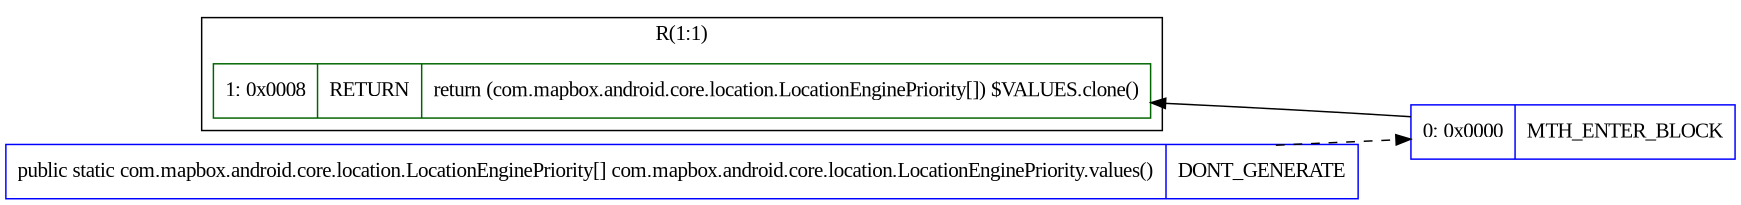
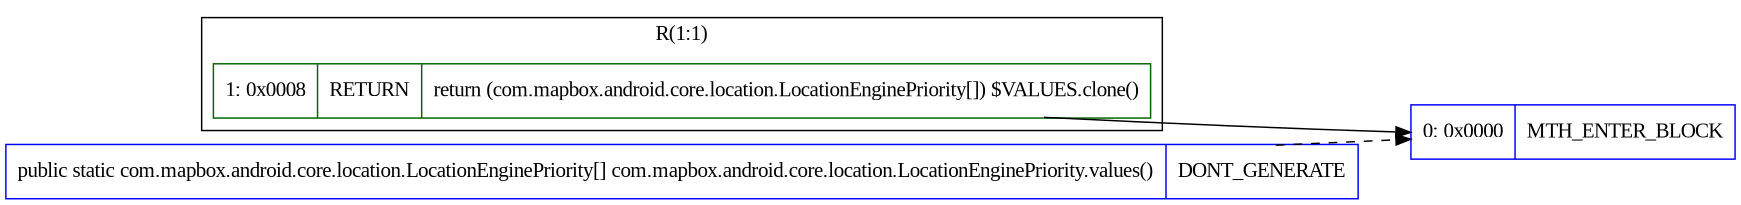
  digraph {
    rankdir=LR
    fontname="Liberation Serif"
    node [color=blue shape=record fontname="Liberation Serif"]
    edge [fontname="Liberation Serif"]
    n1 [color=darkgreen label="{1\:\ 0x0008|RETURN\l|return (com.mapbox.android.core.location.LocationEnginePriority[]) $VALUES.clone()\l}"]
    n2 [label="{0\:\ 0x0000|MTH_ENTER_BLOCK\l}"]
    n3 [label="{public static com.mapbox.android.core.location.LocationEnginePriority[] com.mapbox.android.core.location.LocationEnginePriority.values()  | DONT_GENERATE\l}"]
    subgraph cluster_1 {
      label="R(1:1)"
      n1
    }
-   n2 -> n1 [style=solid]
+   n1 -> n2 [style=solid]
    n3 -> n2 [style=dashed]
  }
